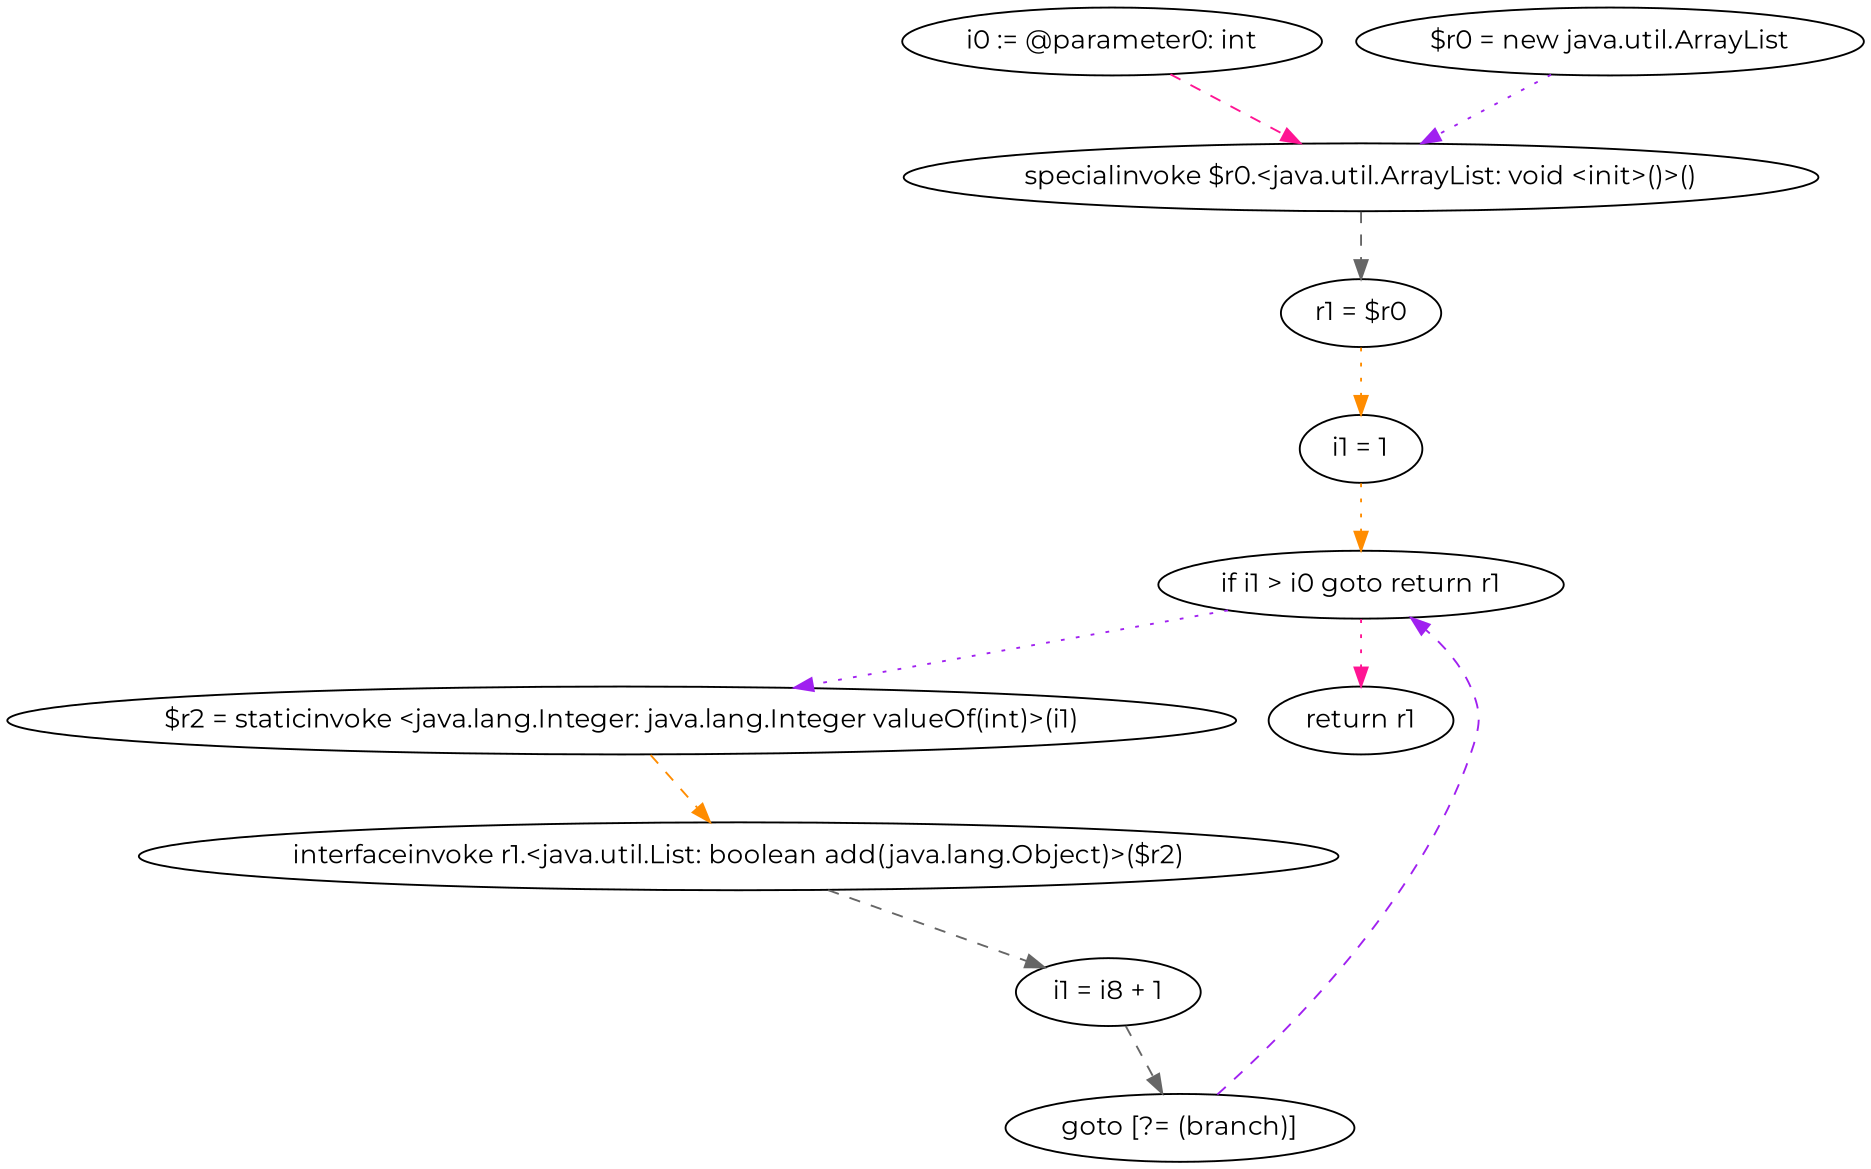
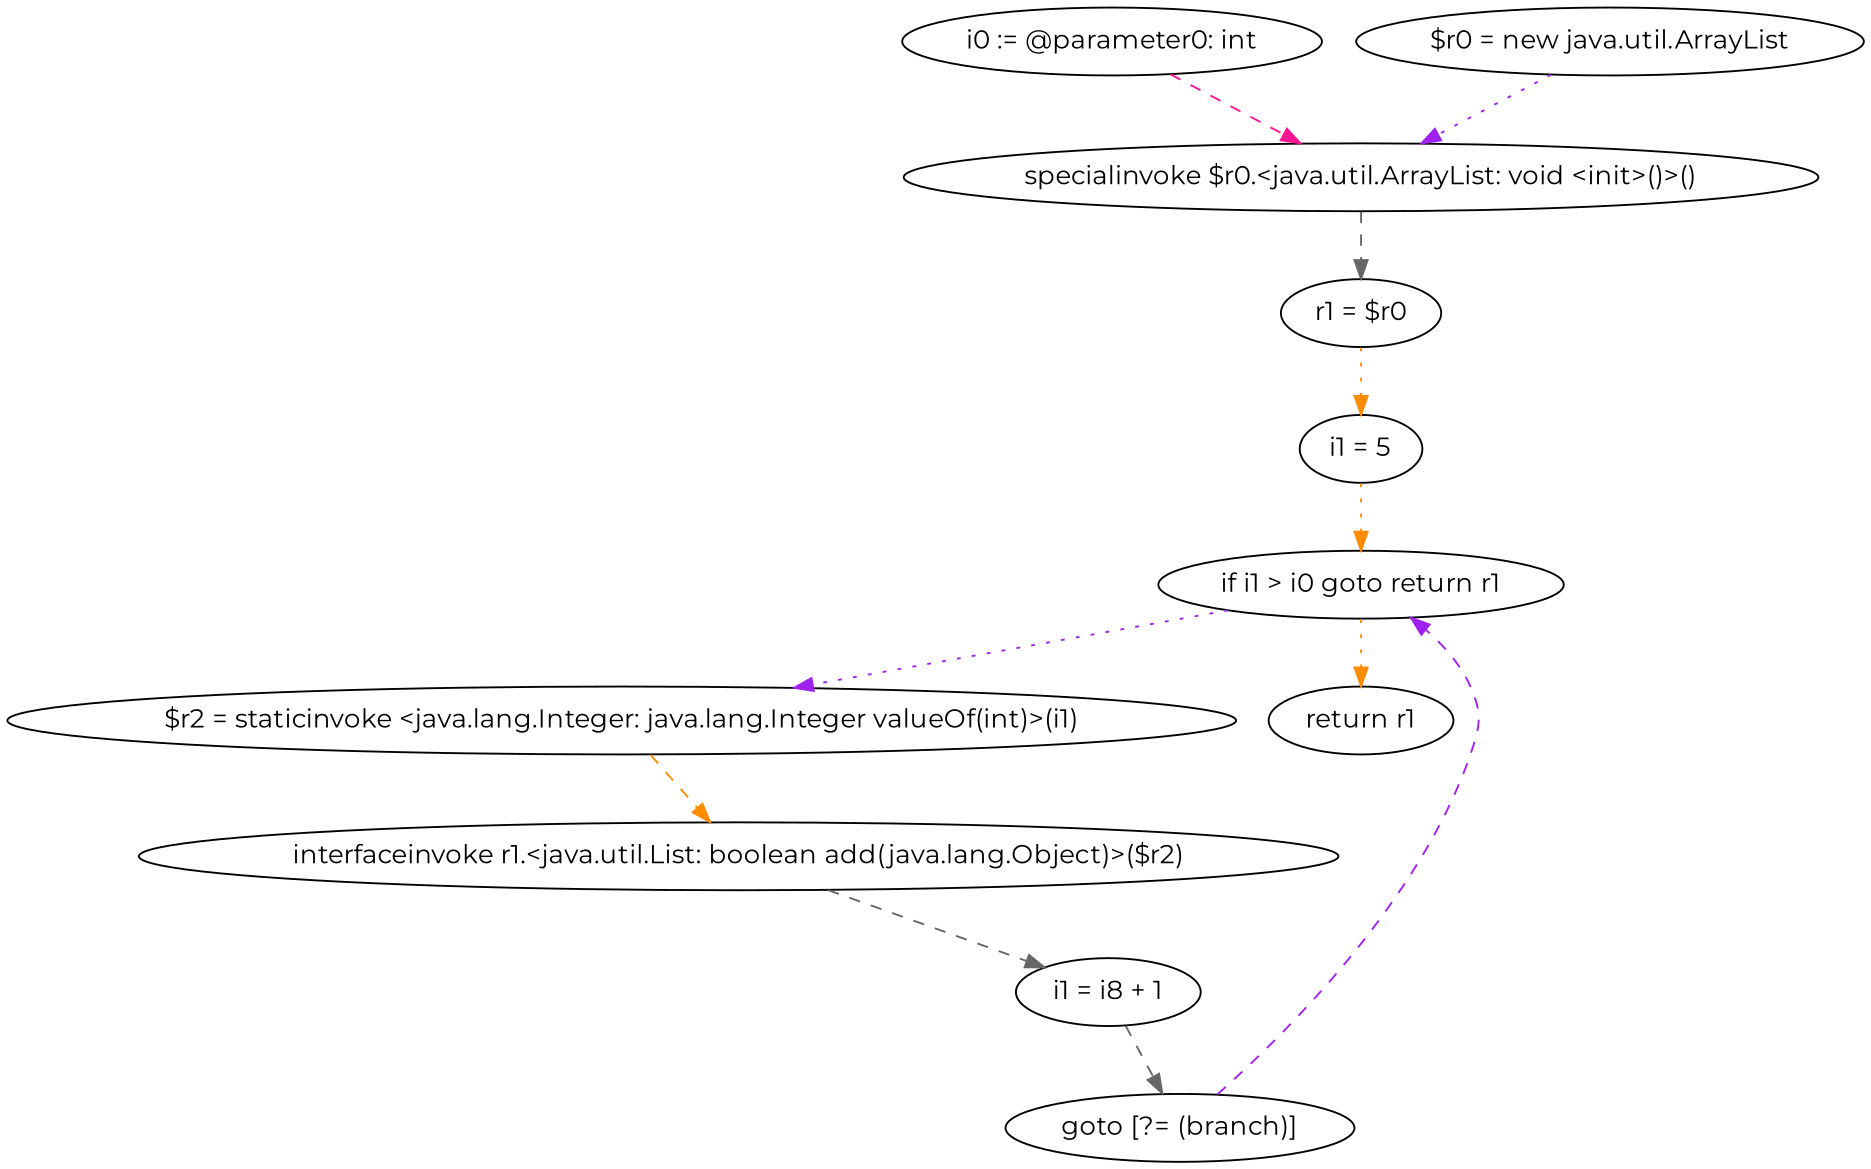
  digraph {
    fontname=Montserrat
    node [fontname=Montserrat]
    edge [color=gray40 fontname=Montserrat style=dashed]
    "i0 := @parameter0: int"
    "specialinvoke $r0.<java.util.ArrayList: void <init>()>()"
    "$r0 = new java.util.ArrayList"
    "r1 = $r0"
-   "i1 = 1"
+   "i1 = 1" [label="i1 = 5"]
    "if i1 > i0 goto return r1"
    "$r2 = staticinvoke <java.lang.Integer: java.lang.Integer valueOf(int)>(i1)"
    "return r1"
    "interfaceinvoke r1.<java.util.List: boolean add(java.lang.Object)>($r2)"
    n10 [label="i1 = i8 + 1"]
    "goto [?= (branch)]"
    "i0 := @parameter0: int" -> "specialinvoke $r0.<java.util.ArrayList: void <init>()>()" [color=deeppink]
    "specialinvoke $r0.<java.util.ArrayList: void <init>()>()" -> "r1 = $r0"
    "$r0 = new java.util.ArrayList" -> "specialinvoke $r0.<java.util.ArrayList: void <init>()>()" [color=purple style=dotted]
    "r1 = $r0" -> "i1 = 1" [color=darkorange style=dotted]
    "i1 = 1" -> "if i1 > i0 goto return r1" [color=darkorange style=dotted]
    "if i1 > i0 goto return r1" -> "$r2 = staticinvoke <java.lang.Integer: java.lang.Integer valueOf(int)>(i1)" [color=purple style=dotted]
-   "if i1 > i0 goto return r1" -> "return r1" [color=deeppink style=dotted]
+   "if i1 > i0 goto return r1" -> "return r1" [color=darkorange style=dotted]
    "$r2 = staticinvoke <java.lang.Integer: java.lang.Integer valueOf(int)>(i1)" -> "interfaceinvoke r1.<java.util.List: boolean add(java.lang.Object)>($r2)" [color=darkorange]
    "interfaceinvoke r1.<java.util.List: boolean add(java.lang.Object)>($r2)" -> n10
    n10 -> "goto [?= (branch)]"
    "goto [?= (branch)]" -> "if i1 > i0 goto return r1" [color=purple]
  }
